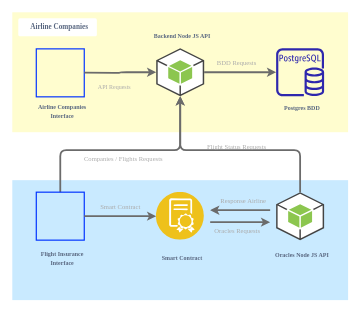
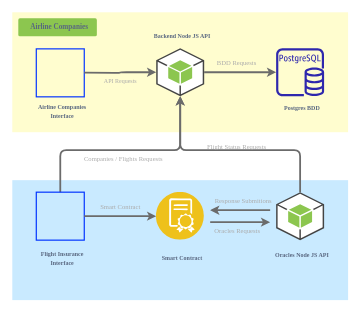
  <mxCell id="0" />
  <mxCell id="1" parent="0" />
  <mxCell id="2" value="" style="rounded=0;whiteSpace=wrap;html=1;strokeWidth=2;fontFamily=Tahoma;fontSize=10;fontColor=#ABABAB;fillColor=#C9EAFF;strokeColor=none;" vertex="1" parent="1"><mxGeometry x="20" y="300" width="560" height="200" as="geometry" /></mxCell>
  <mxCell id="3" value="" style="rounded=0;whiteSpace=wrap;html=1;strokeWidth=2;fontFamily=Tahoma;fontSize=10;fontColor=#ABABAB;fillColor=#FFFDCF;strokeColor=none;" vertex="1" parent="1"><mxGeometry x="20" y="20" width="560" height="200" as="geometry" /></mxCell>
  <mxCell id="4" value="" style="sketch=0;outlineConnect=0;fontColor=#232F3E;gradientColor=none;fillColor=#2E27AD;strokeColor=none;dashed=0;verticalLabelPosition=bottom;verticalAlign=top;align=center;html=1;fontSize=12;fontStyle=0;aspect=fixed;pointerEvents=1;shape=mxgraph.aws4.rds_postgresql_instance;" vertex="1" parent="1"><mxGeometry x="460" y="80" width="80" height="80" as="geometry" /></mxCell>
  <mxCell id="5" value="" style="shape=image;html=1;verticalAlign=top;verticalLabelPosition=bottom;labelBackgroundColor=#ffffff;imageAspect=0;aspect=fixed;image=https://cdn0.iconfinder.com/data/icons/long-shadow-web-icons/512/angular-symbol-128.png;strokeWidth=2;imageBorder=#0335FF;" vertex="1" parent="1"><mxGeometry x="60" y="81" width="80" height="80" as="geometry" /></mxCell>
  <mxCell id="6" style="edgeStyle=orthogonalEdgeStyle;rounded=1;sketch=0;orthogonalLoop=1;jettySize=auto;html=1;exitX=0.5;exitY=0;exitDx=0;exitDy=0;entryX=0.5;entryY=1;entryDx=0;entryDy=0;entryPerimeter=0;shadow=0;strokeColor=#6B6B6B;strokeWidth=3;" edge="1" parent="1" source="7" target="9"><mxGeometry relative="1" as="geometry"><Array as="points"><mxPoint x="100" y="250" /><mxPoint x="300" y="250" /></Array></mxGeometry></mxCell>
  <mxCell id="7" value="" style="shape=image;html=1;verticalAlign=top;verticalLabelPosition=bottom;labelBackgroundColor=#ffffff;imageAspect=0;aspect=fixed;image=https://cdn0.iconfinder.com/data/icons/long-shadow-web-icons/512/angular-symbol-128.png;strokeWidth=2;imageBorder=#0335FF;" vertex="1" parent="1"><mxGeometry x="60" y="320" width="80" height="80" as="geometry" /></mxCell>
  <mxCell id="8" style="edgeStyle=orthogonalEdgeStyle;rounded=1;sketch=0;orthogonalLoop=1;jettySize=auto;html=1;exitX=1;exitY=0.5;exitDx=0;exitDy=0;exitPerimeter=0;shadow=0;strokeColor=#6B6B6B;strokeWidth=3;" edge="1" parent="1" source="9" target="4"><mxGeometry relative="1" as="geometry"><mxPoint x="430" y="130" as="targetPoint" /></mxGeometry></mxCell>
  <mxCell id="9" value="" style="outlineConnect=0;dashed=0;verticalLabelPosition=bottom;verticalAlign=top;align=center;html=1;shape=mxgraph.aws3.android;fillColor=#8CC64F;gradientColor=none;strokeWidth=2;" vertex="1" parent="1"><mxGeometry x="260" y="80" width="80" height="80" as="geometry" /></mxCell>
  <mxCell id="10" style="edgeStyle=orthogonalEdgeStyle;orthogonalLoop=1;jettySize=auto;html=1;exitX=1;exitY=0.5;exitDx=0;exitDy=0;strokeWidth=3;rounded=1;shadow=0;sketch=0;strokeColor=#6B6B6B;entryX=0;entryY=0.5;entryDx=0;entryDy=0;" edge="1" parent="1" source="7" target="12"><mxGeometry relative="1" as="geometry"><mxPoint x="230" y="390" as="targetPoint" /></mxGeometry></mxCell>
  <mxCell id="11" style="edgeStyle=orthogonalEdgeStyle;rounded=1;sketch=0;orthogonalLoop=1;jettySize=auto;html=1;shadow=0;strokeColor=#6B6B6B;strokeWidth=3;" edge="1" parent="1"><mxGeometry relative="1" as="geometry"><mxPoint x="450" y="350" as="sourcePoint" /><mxPoint x="350" y="350" as="targetPoint" /></mxGeometry></mxCell>
  <mxCell id="12" value="" style="aspect=fixed;perimeter=ellipsePerimeter;html=1;align=center;shadow=0;dashed=0;fontColor=#4277BB;labelBackgroundColor=#ffffff;fontSize=12;spacingTop=3;image;image=img/lib/ibm/blockchain/smart_contract.svg;strokeWidth=2;" vertex="1" parent="1"><mxGeometry x="260" y="320" width="80" height="80" as="geometry" /></mxCell>
  <mxCell id="13" style="edgeStyle=orthogonalEdgeStyle;rounded=1;sketch=0;orthogonalLoop=1;jettySize=auto;html=1;shadow=0;strokeColor=#6B6B6B;strokeWidth=3;entryX=0.5;entryY=1;entryDx=0;entryDy=0;entryPerimeter=0;" edge="1" parent="1" target="9"><mxGeometry relative="1" as="geometry"><mxPoint x="500" y="320" as="sourcePoint" /><Array as="points"><mxPoint x="500" y="250" /><mxPoint x="300" y="250" /></Array></mxGeometry></mxCell>
  <mxCell id="14" style="edgeStyle=orthogonalEdgeStyle;rounded=1;sketch=0;orthogonalLoop=1;jettySize=auto;html=1;shadow=0;strokeColor=#6B6B6B;strokeWidth=3;" edge="1" parent="1"><mxGeometry relative="1" as="geometry"><mxPoint x="350" y="370" as="sourcePoint" /><mxPoint x="450" y="370" as="targetPoint" /></mxGeometry></mxCell>
  <mxCell id="15" value="&lt;font face=&quot;Tahoma&quot; style=&quot;font-size: 10px;&quot;&gt;&lt;b&gt;Postgres BDD&lt;/b&gt;&lt;/font&gt;" style="rounded=1;arcSize=9;fillColor=none;align=center;spacingLeft=5;strokeColor=none;html=1;strokeWidth=2;fontColor=#596780;fontSize=12" vertex="1" parent="1"><mxGeometry x="445" y="170" width="110" height="20" as="geometry" /></mxCell>
  <mxCell id="16" value="&lt;font face=&quot;Tahoma&quot; style=&quot;font-size: 10px;&quot;&gt;&lt;b&gt;Flight Insurance &lt;br&gt;Interface&lt;/b&gt;&lt;/font&gt;" style="rounded=1;arcSize=9;fillColor=none;align=center;spacingLeft=5;strokeColor=none;html=1;strokeWidth=2;fontColor=#596780;fontSize=12" vertex="1" parent="1"><mxGeometry x="45" y="415" width="110" height="30" as="geometry" /></mxCell>
  <mxCell id="17" value="&lt;font face=&quot;Tahoma&quot; style=&quot;font-size: 10px;&quot;&gt;&lt;b&gt;Oracles Node JS API&lt;/b&gt;&lt;/font&gt;" style="rounded=1;arcSize=9;fillColor=none;align=center;spacingLeft=5;strokeColor=none;html=1;strokeWidth=2;fontColor=#596780;fontSize=12" vertex="1" parent="1"><mxGeometry x="437.5" y="415" width="125" height="20" as="geometry" /></mxCell>
  <mxCell id="18" value="" style="outlineConnect=0;dashed=0;verticalLabelPosition=bottom;verticalAlign=top;align=center;html=1;shape=mxgraph.aws3.android;fillColor=#8CC64F;gradientColor=none;strokeWidth=2;" vertex="1" parent="1"><mxGeometry x="460" y="320" width="80" height="80" as="geometry" /></mxCell>
  <mxCell id="19" value="&lt;font face=&quot;Tahoma&quot; style=&quot;font-size: 10px;&quot;&gt;&lt;b&gt;Smart Contract&lt;/b&gt;&lt;/font&gt;" style="rounded=1;arcSize=9;fillColor=none;align=center;spacingLeft=5;strokeColor=none;html=1;strokeWidth=2;fontColor=#596780;fontSize=12" vertex="1" parent="1"><mxGeometry x="245" y="420" width="110" height="20" as="geometry" /></mxCell>
- <mxCell id="20" value="&lt;font color=&quot;#ababab&quot;&gt;&lt;font style=&quot;font-size: 10px;&quot; face=&quot;Tahoma&quot;&gt;API&amp;nbsp;&lt;/font&gt;&lt;span style=&quot;font-size: 10px; font-family: Tahoma;&quot;&gt;Requests&lt;/span&gt;&lt;/font&gt;" style="text;html=1;align=center;verticalAlign=middle;resizable=0;points=[];autosize=1;strokeColor=none;fillColor=none;fontSize=9;" vertex="1" parent="1"><mxGeometry x="150" y="130" width="80" height="30" as="geometry" /></mxCell>
+ <mxCell id="20" value="&lt;font color=&quot;#ababab&quot;&gt;&lt;font style=&quot;font-size: 10px;&quot; face=&quot;Tahoma&quot;&gt;API&amp;nbsp;&lt;/font&gt;&lt;span style=&quot;font-size: 10px; font-family: Tahoma;&quot;&gt;Requests&lt;/span&gt;&lt;/font&gt;" style="text;html=1;align=center;verticalAlign=middle;resizable=0;points=[];autosize=1;strokeColor=none;fillColor=none;fontSize=9;" vertex="1" parent="1"><mxGeometry x="160" y="120" width="80" height="30" as="geometry" /></mxCell>
  <mxCell id="21" value="&lt;font color=&quot;#ababab&quot;&gt;BDD Requests&lt;/font&gt;" style="text;html=1;align=center;verticalAlign=middle;resizable=0;points=[];autosize=1;strokeColor=none;fillColor=none;fontSize=11;fontFamily=Tahoma;" vertex="1" parent="1"><mxGeometry x="349" y="90" width="90" height="30" as="geometry" /></mxCell>
  <mxCell id="22" value="&lt;span style=&quot;color: rgb(171, 171, 171);&quot;&gt;Companies / Flights Requests&lt;/span&gt;" style="text;html=1;align=center;verticalAlign=middle;resizable=0;points=[];autosize=1;strokeColor=none;fillColor=none;fontSize=11;fontFamily=Tahoma;" vertex="1" parent="1"><mxGeometry x="120" y="250" width="170" height="30" as="geometry" /></mxCell>
  <mxCell id="23" value="&lt;font color=&quot;#ababab&quot;&gt;Flight Status Requests&lt;/font&gt;" style="text;html=1;align=center;verticalAlign=middle;resizable=0;points=[];autosize=1;strokeColor=none;fillColor=none;fontSize=11;fontFamily=Tahoma;" vertex="1" parent="1"><mxGeometry x="329" y="230" width="130" height="30" as="geometry" /></mxCell>
  <mxCell id="24" value="&lt;font color=&quot;#ababab&quot;&gt;Smart Contract&lt;/font&gt;" style="text;html=1;align=center;verticalAlign=middle;resizable=0;points=[];autosize=1;strokeColor=none;fillColor=none;fontSize=11;fontFamily=Tahoma;" vertex="1" parent="1"><mxGeometry x="150" y="330" width="100" height="30" as="geometry" /></mxCell>
  <mxCell id="25" value="&lt;span style=&quot;color: rgb(171, 171, 171);&quot;&gt;Oracles&amp;nbsp;&lt;/span&gt;&lt;font color=&quot;#ababab&quot;&gt;Requests&lt;/font&gt;" style="text;html=1;align=center;verticalAlign=middle;resizable=0;points=[];autosize=1;strokeColor=none;fillColor=none;fontSize=11;fontFamily=Tahoma;" vertex="1" parent="1"><mxGeometry x="340" y="370" width="110" height="30" as="geometry" /></mxCell>
- <mxCell id="26" value="&lt;font color=&quot;#ababab&quot;&gt;Response&amp;nbsp;Airline&lt;/font&gt;" style="text;html=1;align=center;verticalAlign=middle;resizable=0;points=[];autosize=1;strokeColor=none;fillColor=none;fontSize=11;fontFamily=Tahoma;" vertex="1" parent="1"><mxGeometry x="340" y="320" width="130" height="30" as="geometry" /></mxCell>
+ <mxCell id="26" value="&lt;font color=&quot;#ababab&quot;&gt;Response&amp;nbsp;Submitions&lt;/font&gt;" style="text;html=1;align=center;verticalAlign=middle;resizable=0;points=[];autosize=1;strokeColor=none;fillColor=none;fontSize=11;fontFamily=Tahoma;" vertex="1" parent="1"><mxGeometry x="340" y="320" width="130" height="30" as="geometry" /></mxCell>
  <mxCell id="27" value="&lt;font face=&quot;Tahoma&quot; style=&quot;font-size: 10px;&quot;&gt;&lt;b&gt;Backend Node JS API&lt;/b&gt;&lt;/font&gt;" style="rounded=1;arcSize=9;fillColor=none;align=center;spacingLeft=5;strokeColor=none;html=1;strokeWidth=2;fontColor=#596780;fontSize=12" vertex="1" parent="1"><mxGeometry x="237.5" y="50" width="125" height="20" as="geometry" /></mxCell>
  <mxCell id="28" value="&lt;font face=&quot;Tahoma&quot; style=&quot;font-size: 10px;&quot;&gt;&lt;b&gt;Airline Companies&lt;br&gt;Interface&lt;/b&gt;&lt;/font&gt;" style="rounded=1;arcSize=9;fillColor=none;align=center;spacingLeft=5;strokeColor=none;html=1;strokeWidth=2;fontColor=#596780;fontSize=12" vertex="1" parent="1"><mxGeometry x="45" y="170" width="110" height="30" as="geometry" /></mxCell>
  <mxCell id="29" style="edgeStyle=orthogonalEdgeStyle;rounded=1;sketch=0;orthogonalLoop=1;jettySize=auto;html=1;shadow=0;strokeColor=#6B6B6B;strokeWidth=3;entryX=0;entryY=0.5;entryDx=0;entryDy=0;entryPerimeter=0;" edge="1" parent="1" target="9"><mxGeometry relative="1" as="geometry"><mxPoint x="140" y="120.64" as="sourcePoint" /><mxPoint x="240" y="120.64" as="targetPoint" /></mxGeometry></mxCell>
- <mxCell id="30" value="&lt;font face=&quot;Tahoma&quot; style=&quot;&quot;&gt;&lt;b style=&quot;&quot;&gt;&lt;font style=&quot;font-size: 12px;&quot;&gt;Airline Companies&lt;/font&gt;&lt;br&gt;&lt;/b&gt;&lt;/font&gt;" style="rounded=1;arcSize=9;fillColor=#FFFFFF;align=center;spacingLeft=5;strokeColor=none;html=1;strokeWidth=2;fontColor=#596780;fontSize=12" vertex="1" parent="1"><mxGeometry x="30" y="30" width="131" height="30" as="geometry" /></mxCell>
+ <mxCell id="30" value="&lt;font face=&quot;Tahoma&quot; style=&quot;&quot;&gt;&lt;b style=&quot;&quot;&gt;&lt;font style=&quot;font-size: 12px;&quot;&gt;Airline Companies&lt;/font&gt;&lt;br&gt;&lt;/b&gt;&lt;/font&gt;" style="rounded=1;arcSize=9;fillColor=#8cc64f;align=center;spacingLeft=5;strokeColor=none;html=1;strokeWidth=2;fontColor=#596780;fontSize=12;" vertex="1" parent="1"><mxGeometry x="30" y="30" width="131" height="30" as="geometry" /></mxCell>
